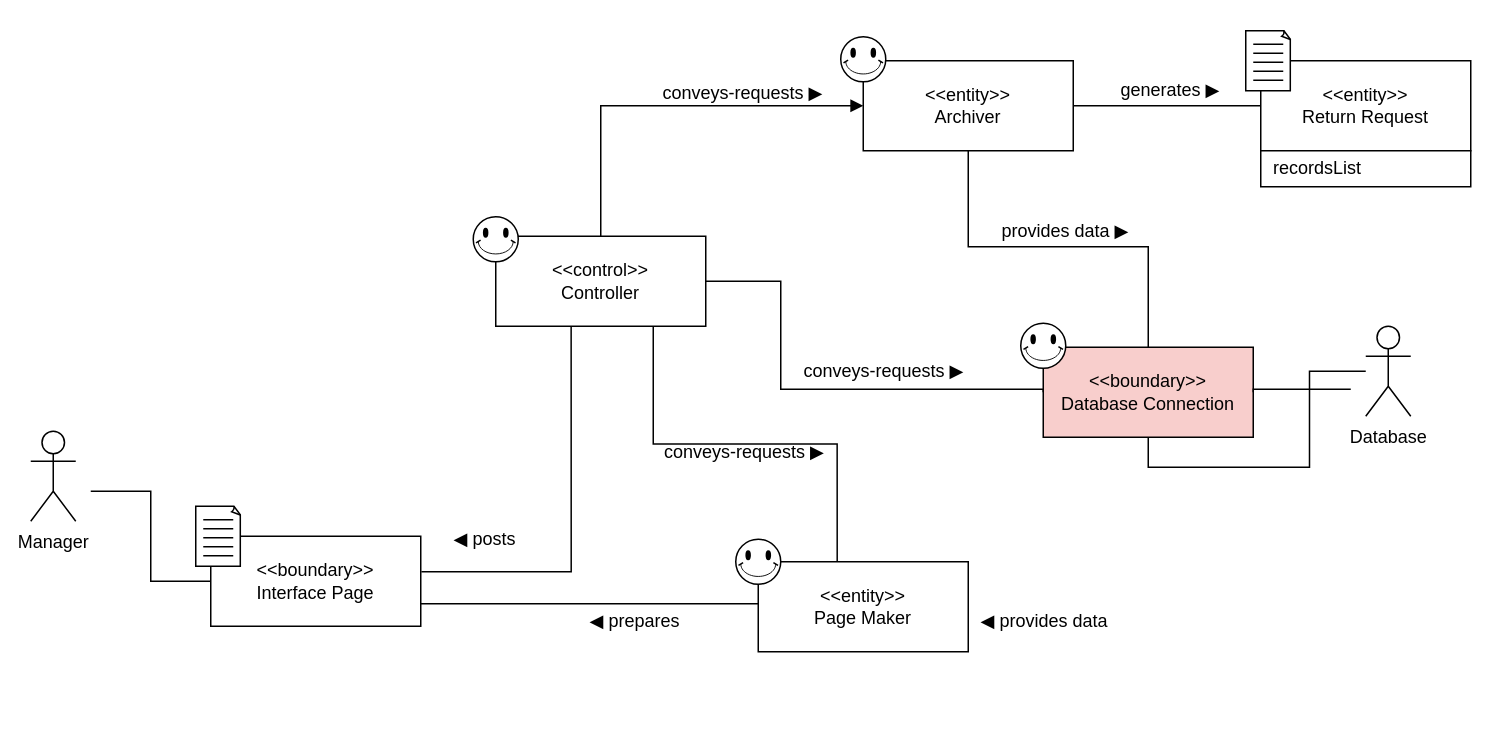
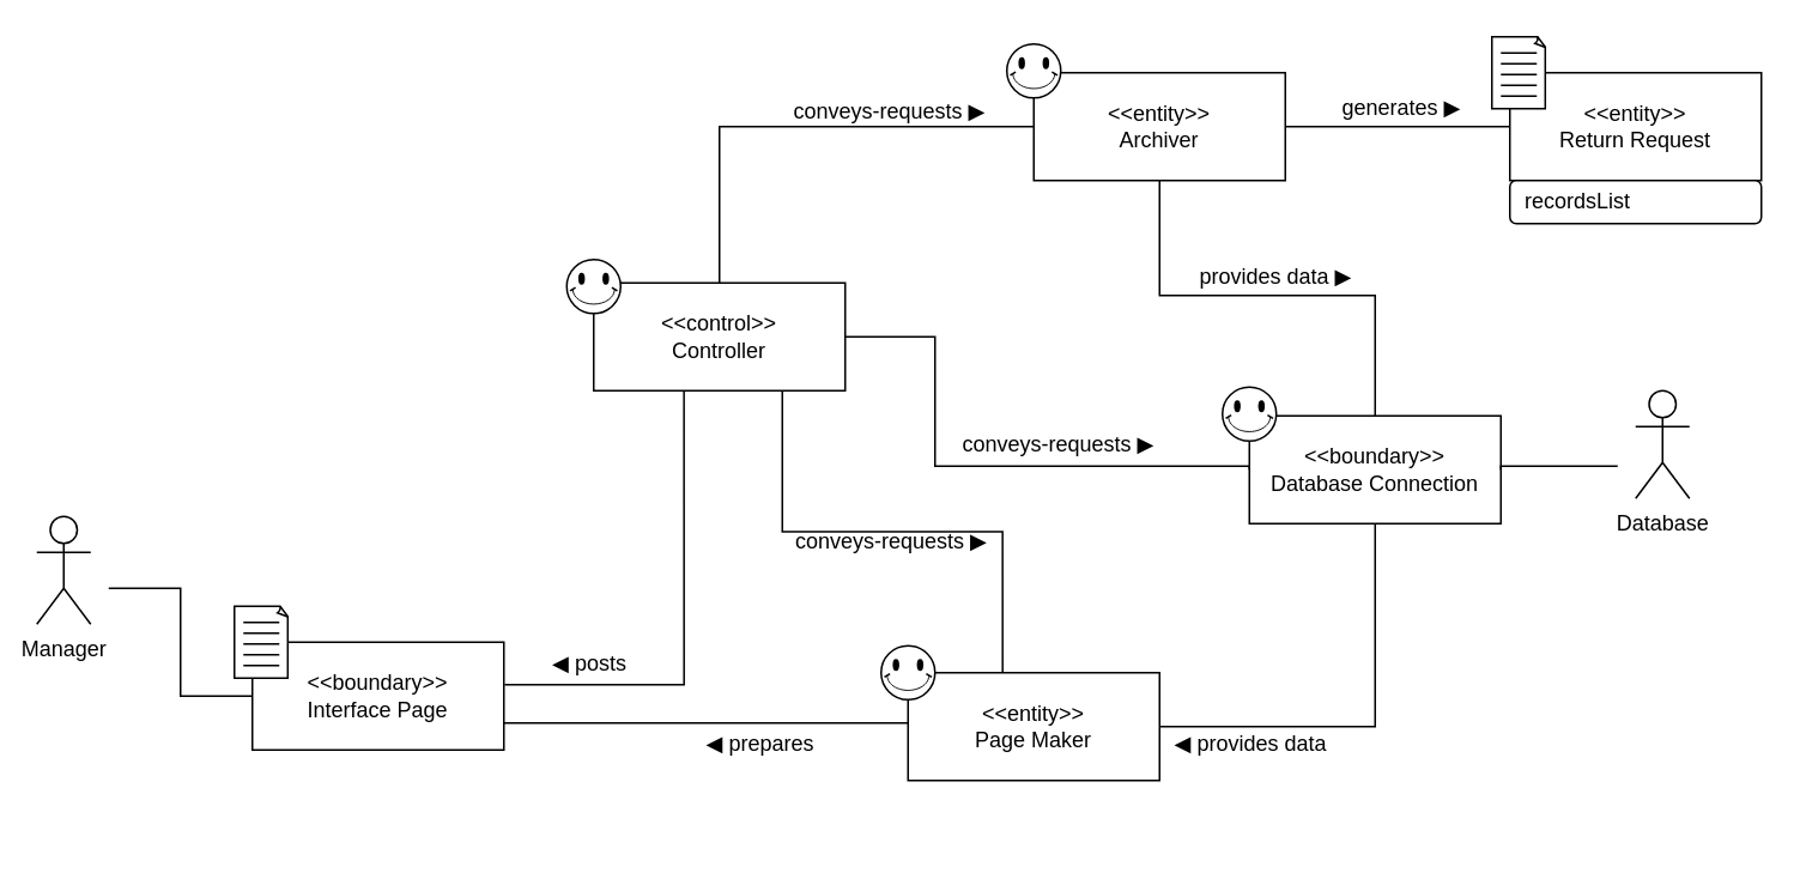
  <mxCell id="0" />
  <mxCell id="1" parent="0" />
  <mxCell id="2" value="Database" style="shape=umlActor;verticalLabelPosition=bottom;verticalAlign=top;html=1;outlineConnect=0;" vertex="1" parent="1"><mxGeometry x="910" y="217" width="30" height="60" as="geometry" /></mxCell>
  <mxCell id="3" style="edgeStyle=orthogonalEdgeStyle;rounded=0;orthogonalLoop=1;jettySize=auto;html=1;exitX=0.359;exitY=0.985;exitDx=0;exitDy=0;entryX=1.003;entryY=0.394;entryDx=0;entryDy=0;entryPerimeter=0;startArrow=none;startFill=0;endArrow=none;endFill=0;exitPerimeter=0;" edge="1" parent="1" source="22" target="13"><mxGeometry relative="1" as="geometry"><Array as="points"><mxPoint x="380" y="381" /></Array></mxGeometry></mxCell>
  <mxCell id="4" style="edgeStyle=orthogonalEdgeStyle;rounded=0;orthogonalLoop=1;jettySize=auto;html=1;exitX=0.5;exitY=1;exitDx=0;exitDy=0;exitPerimeter=0;" edge="1" parent="1"><mxGeometry relative="1" as="geometry"><mxPoint x="195" y="284" as="sourcePoint" /><mxPoint x="195" y="284" as="targetPoint" /></mxGeometry></mxCell>
  <mxCell id="5" style="edgeStyle=orthogonalEdgeStyle;rounded=0;orthogonalLoop=1;jettySize=auto;html=1;exitX=0.5;exitY=1;exitDx=0;exitDy=0;exitPerimeter=0;" edge="1" parent="1"><mxGeometry relative="1" as="geometry"><mxPoint x="195" y="284" as="sourcePoint" /><mxPoint x="195" y="284" as="targetPoint" /></mxGeometry></mxCell>
  <mxCell id="6" style="edgeStyle=orthogonalEdgeStyle;rounded=0;orthogonalLoop=1;jettySize=auto;html=1;exitX=0;exitY=0.5;exitDx=0;exitDy=0;startArrow=none;startFill=0;endArrow=none;endFill=0;" edge="1" parent="1" source="13"><mxGeometry relative="1" as="geometry"><mxPoint x="60" y="327" as="targetPoint" /><Array as="points"><mxPoint x="100" y="387" /><mxPoint x="100" y="327" /></Array></mxGeometry></mxCell>
  <mxCell id="7" value="Manager" style="shape=umlActor;verticalLabelPosition=bottom;verticalAlign=top;html=1;outlineConnect=0;" vertex="1" parent="1"><mxGeometry x="20" y="287" width="30" height="60" as="geometry" /></mxCell>
  <mxCell id="8" value="conveys-requests ▶" style="text;html=1;strokeColor=none;fillColor=none;align=center;verticalAlign=middle;whiteSpace=wrap;rounded=0;rotation=0;" vertex="1" parent="1"><mxGeometry x="431" y="291" width="130" height="20" as="geometry" /></mxCell>
  <mxCell id="9" value="◀ prepares" style="text;html=1;strokeColor=none;fillColor=none;align=center;verticalAlign=middle;whiteSpace=wrap;rounded=0;" vertex="1" parent="1"><mxGeometry x="390" y="404" width="66" height="20" as="geometry" /></mxCell>
  <mxCell id="10" value="conveys-requests ▶" style="text;html=1;strokeColor=none;fillColor=none;align=center;verticalAlign=middle;whiteSpace=wrap;rounded=0;rotation=0;" vertex="1" parent="1"><mxGeometry x="524" y="237" width="130" height="20" as="geometry" /></mxCell>
- <mxCell id="11" value="◀ posts" style="text;html=1;strokeColor=none;fillColor=none;align=center;verticalAlign=middle;whiteSpace=wrap;rounded=0;" vertex="1" parent="1"><mxGeometry x="290" y="349" width="66" height="20" as="geometry" /></mxCell>
+ <mxCell id="11" value="◀ posts" style="text;html=1;strokeColor=none;fillColor=none;align=center;verticalAlign=middle;whiteSpace=wrap;rounded=0;" vertex="1" parent="1"><mxGeometry x="295" y="359" width="66" height="20" as="geometry" /></mxCell>
  <mxCell id="12" value="" style="group" vertex="1" connectable="0" parent="1"><mxGeometry x="130" y="337" width="150" height="80" as="geometry" /></mxCell>
  <mxCell id="13" value="&amp;lt;&amp;lt;boundary&amp;gt;&amp;gt;&lt;br&gt;Interface Page" style="rounded=0;whiteSpace=wrap;html=1;" vertex="1" parent="12"><mxGeometry x="10" y="20" width="140" height="60" as="geometry" /></mxCell>
  <mxCell id="14" value="" style="group" vertex="1" connectable="0" parent="12"><mxGeometry width="30" height="40" as="geometry" /></mxCell>
  <mxCell id="15" value="" style="whiteSpace=wrap;html=1;shape=mxgraph.basic.document" vertex="1" parent="14"><mxGeometry width="30" height="40" as="geometry" /></mxCell>
  <mxCell id="16" value="" style="endArrow=none;html=1;" edge="1" parent="14"><mxGeometry width="50" height="50" relative="1" as="geometry"><mxPoint x="5" y="9" as="sourcePoint" /><mxPoint x="25" y="9" as="targetPoint" /></mxGeometry></mxCell>
  <mxCell id="17" value="" style="endArrow=none;html=1;" edge="1" parent="14"><mxGeometry width="50" height="50" relative="1" as="geometry"><mxPoint x="5" y="15" as="sourcePoint" /><mxPoint x="25" y="15" as="targetPoint" /></mxGeometry></mxCell>
  <mxCell id="18" value="" style="endArrow=none;html=1;" edge="1" parent="14"><mxGeometry width="50" height="50" relative="1" as="geometry"><mxPoint x="5" y="21" as="sourcePoint" /><mxPoint x="25" y="21" as="targetPoint" /></mxGeometry></mxCell>
  <mxCell id="19" value="" style="endArrow=none;html=1;" edge="1" parent="14"><mxGeometry width="50" height="50" relative="1" as="geometry"><mxPoint x="5" y="27" as="sourcePoint" /><mxPoint x="25" y="27" as="targetPoint" /></mxGeometry></mxCell>
  <mxCell id="20" value="" style="endArrow=none;html=1;" edge="1" parent="14"><mxGeometry width="50" height="50" relative="1" as="geometry"><mxPoint x="5" y="33" as="sourcePoint" /><mxPoint x="25" y="33" as="targetPoint" /></mxGeometry></mxCell>
  <mxCell id="21" value="" style="group" vertex="1" connectable="0" parent="1"><mxGeometry x="315" y="144" width="155" height="73" as="geometry" /></mxCell>
  <mxCell id="22" value="&amp;lt;&amp;lt;control&amp;gt;&amp;gt;&lt;br&gt;Controller" style="rounded=0;whiteSpace=wrap;html=1;" vertex="1" parent="21"><mxGeometry x="15" y="13" width="140" height="60" as="geometry" /></mxCell>
  <mxCell id="23" value="" style="verticalLabelPosition=bottom;verticalAlign=top;html=1;shape=mxgraph.basic.smiley" vertex="1" parent="21"><mxGeometry width="30" height="30" as="geometry" /></mxCell>
  <mxCell id="24" style="edgeStyle=orthogonalEdgeStyle;rounded=0;orthogonalLoop=1;jettySize=auto;html=1;exitX=1;exitY=0.5;exitDx=0;exitDy=0;entryX=0;entryY=0.5;entryDx=0;entryDy=0;endArrow=none;endFill=0;" edge="1" parent="1" source="22" target="32"><mxGeometry relative="1" as="geometry"><Array as="points"><mxPoint x="520" y="187" /><mxPoint x="520" y="259" /></Array></mxGeometry></mxCell>
  <mxCell id="25" style="edgeStyle=orthogonalEdgeStyle;rounded=0;orthogonalLoop=1;jettySize=auto;html=1;exitX=0.75;exitY=1;exitDx=0;exitDy=0;entryX=0.376;entryY=0;entryDx=0;entryDy=0;entryPerimeter=0;endArrow=none;endFill=0;" edge="1" parent="1" source="22" target="29"><mxGeometry relative="1" as="geometry" /></mxCell>
  <mxCell id="26" value="◀ provides data" style="text;html=1;strokeColor=none;fillColor=none;align=center;verticalAlign=middle;whiteSpace=wrap;rounded=0;rotation=0;" vertex="1" parent="1"><mxGeometry x="631" y="404" width="130" height="20" as="geometry" /></mxCell>
  <mxCell id="27" value="" style="group" vertex="1" connectable="0" parent="1"><mxGeometry x="490" y="359" width="155" height="115" as="geometry" /></mxCell>
  <mxCell id="28" value="" style="group" vertex="1" connectable="0" parent="27"><mxGeometry width="155" height="75" as="geometry" /></mxCell>
  <mxCell id="29" value="&amp;lt;&amp;lt;entity&amp;gt;&amp;gt;&lt;br&gt;Page Maker" style="rounded=0;whiteSpace=wrap;html=1;" vertex="1" parent="28"><mxGeometry x="15" y="15" width="140" height="60" as="geometry" /></mxCell>
  <mxCell id="30" value="" style="verticalLabelPosition=bottom;verticalAlign=top;html=1;shape=mxgraph.basic.smiley" vertex="1" parent="28"><mxGeometry width="30" height="30" as="geometry" /></mxCell>
  <mxCell id="31" value="" style="group" vertex="1" connectable="0" parent="1"><mxGeometry x="680" y="215" width="155" height="76" as="geometry" /></mxCell>
- <mxCell id="32" value="&amp;lt;&amp;lt;boundary&amp;gt;&amp;gt;&lt;br&gt;Database Connection" style="rounded=0;whiteSpace=wrap;html=1;fillColor=#f8cecc;" vertex="1" parent="31"><mxGeometry x="15" y="16" width="140" height="60" as="geometry" /></mxCell>
+ <mxCell id="32" value="&amp;lt;&amp;lt;boundary&amp;gt;&amp;gt;&lt;br&gt;Database Connection" style="rounded=0;whiteSpace=wrap;html=1;" vertex="1" parent="31"><mxGeometry x="15" y="16" width="140" height="60" as="geometry" /></mxCell>
  <mxCell id="33" value="" style="verticalLabelPosition=bottom;verticalAlign=top;html=1;shape=mxgraph.basic.smiley" vertex="1" parent="31"><mxGeometry width="30" height="30" as="geometry" /></mxCell>
  <mxCell id="34" style="edgeStyle=orthogonalEdgeStyle;rounded=0;orthogonalLoop=1;jettySize=auto;html=1;exitX=1;exitY=0.75;exitDx=0;exitDy=0;endArrow=none;endFill=0;" edge="1" parent="1" source="13"><mxGeometry relative="1" as="geometry"><mxPoint x="505" y="402" as="targetPoint" /><Array as="points"><mxPoint x="505" y="402" /></Array></mxGeometry></mxCell>
- <mxCell id="35" style="edgeStyle=orthogonalEdgeStyle;rounded=0;orthogonalLoop=1;jettySize=auto;html=1;exitX=0.5;exitY=1;exitDx=0;exitDy=0;endArrow=none;endFill=0;" edge="1" parent="1" source="32" target="2"><mxGeometry relative="1" as="geometry" /></mxCell>
+ <mxCell id="35" style="edgeStyle=orthogonalEdgeStyle;rounded=0;orthogonalLoop=1;jettySize=auto;html=1;exitX=0.5;exitY=1;exitDx=0;exitDy=0;entryX=1;entryY=0.5;entryDx=0;entryDy=0;endArrow=none;endFill=0;" edge="1" parent="1" source="32" target="29"><mxGeometry relative="1" as="geometry" /></mxCell>
  <mxCell id="36" style="edgeStyle=orthogonalEdgeStyle;rounded=0;orthogonalLoop=1;jettySize=auto;html=1;exitX=1;exitY=0.5;exitDx=0;exitDy=0;endArrow=none;endFill=0;" edge="1" parent="1" source="32"><mxGeometry relative="1" as="geometry"><mxPoint x="900" y="259" as="targetPoint" /><Array as="points"><mxPoint x="835" y="259" /></Array></mxGeometry></mxCell>
  <mxCell id="37" value="" style="group" vertex="1" connectable="0" parent="1"><mxGeometry x="560" y="24" width="155" height="76" as="geometry" /></mxCell>
  <mxCell id="38" value="&amp;lt;&amp;lt;entity&amp;gt;&amp;gt;&lt;br&gt;Archiver" style="rounded=0;whiteSpace=wrap;html=1;" vertex="1" parent="37"><mxGeometry x="15" y="16" width="140" height="60" as="geometry" /></mxCell>
  <mxCell id="39" value="" style="verticalLabelPosition=bottom;verticalAlign=top;html=1;shape=mxgraph.basic.smiley" vertex="1" parent="37"><mxGeometry width="30" height="30" as="geometry" /></mxCell>
  <mxCell id="40" value="" style="endArrow=none;html=1;entryX=0.5;entryY=1;entryDx=0;entryDy=0;exitX=0.5;exitY=0;exitDx=0;exitDy=0;rounded=0;" edge="1" parent="1" source="32" target="38"><mxGeometry width="50" height="50" relative="1" as="geometry"><mxPoint x="697.5" y="217" as="sourcePoint" /><mxPoint x="747.5" y="167" as="targetPoint" /><Array as="points"><mxPoint x="765" y="164" /><mxPoint x="645" y="164" /></Array></mxGeometry></mxCell>
  <mxCell id="41" value="provides data ▶" style="text;html=1;strokeColor=none;fillColor=none;align=center;verticalAlign=middle;whiteSpace=wrap;rounded=0;rotation=0;" vertex="1" parent="1"><mxGeometry x="645" y="144" width="130" height="20" as="geometry" /></mxCell>
- <mxCell id="42" value="" style="endArrow=block;html=1;exitX=0.5;exitY=0;exitDx=0;exitDy=0;entryX=0;entryY=0.5;entryDx=0;entryDy=0;rounded=0;" edge="1" parent="1" source="22" target="38"><mxGeometry width="50" height="50" relative="1" as="geometry"><mxPoint x="400" y="154" as="sourcePoint" /><mxPoint x="444" y="104" as="targetPoint" /><Array as="points"><mxPoint x="400" y="70" /></Array></mxGeometry></mxCell>
+ <mxCell id="42" value="" style="endArrow=none;html=1;exitX=0.5;exitY=0;exitDx=0;exitDy=0;entryX=0;entryY=0.5;entryDx=0;entryDy=0;rounded=0;" edge="1" parent="1" source="22" target="38"><mxGeometry width="50" height="50" relative="1" as="geometry"><mxPoint x="400" y="154" as="sourcePoint" /><mxPoint x="444" y="104" as="targetPoint" /><Array as="points"><mxPoint x="400" y="70" /></Array></mxGeometry></mxCell>
  <mxCell id="43" value="conveys-requests ▶" style="text;html=1;strokeColor=none;fillColor=none;align=center;verticalAlign=middle;whiteSpace=wrap;rounded=0;rotation=0;" vertex="1" parent="1"><mxGeometry x="430" y="52" width="130" height="20" as="geometry" /></mxCell>
  <mxCell id="44" value="" style="group" vertex="1" connectable="0" parent="1"><mxGeometry x="830" y="20" width="150" height="80" as="geometry" /></mxCell>
  <mxCell id="45" value="&amp;lt;&amp;lt;entity&amp;gt;&amp;gt;&lt;br&gt;Return Request" style="rounded=0;whiteSpace=wrap;html=1;" vertex="1" parent="44"><mxGeometry x="10" y="20" width="140" height="60" as="geometry" /></mxCell>
  <mxCell id="46" value="" style="group" vertex="1" connectable="0" parent="44"><mxGeometry width="30" height="40" as="geometry" /></mxCell>
  <mxCell id="47" value="" style="whiteSpace=wrap;html=1;shape=mxgraph.basic.document" vertex="1" parent="46"><mxGeometry width="30" height="40" as="geometry" /></mxCell>
  <mxCell id="48" value="" style="endArrow=none;html=1;" edge="1" parent="46"><mxGeometry width="50" height="50" relative="1" as="geometry"><mxPoint x="5" y="9" as="sourcePoint" /><mxPoint x="25" y="9" as="targetPoint" /></mxGeometry></mxCell>
  <mxCell id="49" value="" style="endArrow=none;html=1;" edge="1" parent="46"><mxGeometry width="50" height="50" relative="1" as="geometry"><mxPoint x="5" y="15" as="sourcePoint" /><mxPoint x="25" y="15" as="targetPoint" /></mxGeometry></mxCell>
  <mxCell id="50" value="" style="endArrow=none;html=1;" edge="1" parent="46"><mxGeometry width="50" height="50" relative="1" as="geometry"><mxPoint x="5" y="21" as="sourcePoint" /><mxPoint x="25" y="21" as="targetPoint" /></mxGeometry></mxCell>
  <mxCell id="51" value="" style="endArrow=none;html=1;" edge="1" parent="46"><mxGeometry width="50" height="50" relative="1" as="geometry"><mxPoint x="5" y="27" as="sourcePoint" /><mxPoint x="25" y="27" as="targetPoint" /></mxGeometry></mxCell>
  <mxCell id="52" value="" style="endArrow=none;html=1;" edge="1" parent="46"><mxGeometry width="50" height="50" relative="1" as="geometry"><mxPoint x="5" y="33" as="sourcePoint" /><mxPoint x="25" y="33" as="targetPoint" /></mxGeometry></mxCell>
  <mxCell id="53" value="" style="endArrow=none;html=1;exitX=1;exitY=0.5;exitDx=0;exitDy=0;entryX=0;entryY=0.5;entryDx=0;entryDy=0;" edge="1" parent="1" source="38" target="45"><mxGeometry width="50" height="50" relative="1" as="geometry"><mxPoint x="740" y="87" as="sourcePoint" /><mxPoint x="790" y="37" as="targetPoint" /></mxGeometry></mxCell>
  <mxCell id="54" value="generates&amp;nbsp;▶" style="text;html=1;strokeColor=none;fillColor=none;align=center;verticalAlign=middle;whiteSpace=wrap;rounded=0;rotation=0;" vertex="1" parent="1"><mxGeometry x="715" y="50" width="130" height="20" as="geometry" /></mxCell>
- <mxCell id="55" value="&amp;nbsp; recordsList" style="rounded=0;whiteSpace=wrap;html=1;align=left;" vertex="1" parent="1"><mxGeometry x="840" y="100" width="140" height="24" as="geometry" /></mxCell>
+ <mxCell id="55" value="&amp;nbsp; recordsList" style="whiteSpace=wrap;html=1;align=left;rounded=1;" vertex="1" parent="1"><mxGeometry x="840" y="100" width="140" height="24" as="geometry" /></mxCell>
